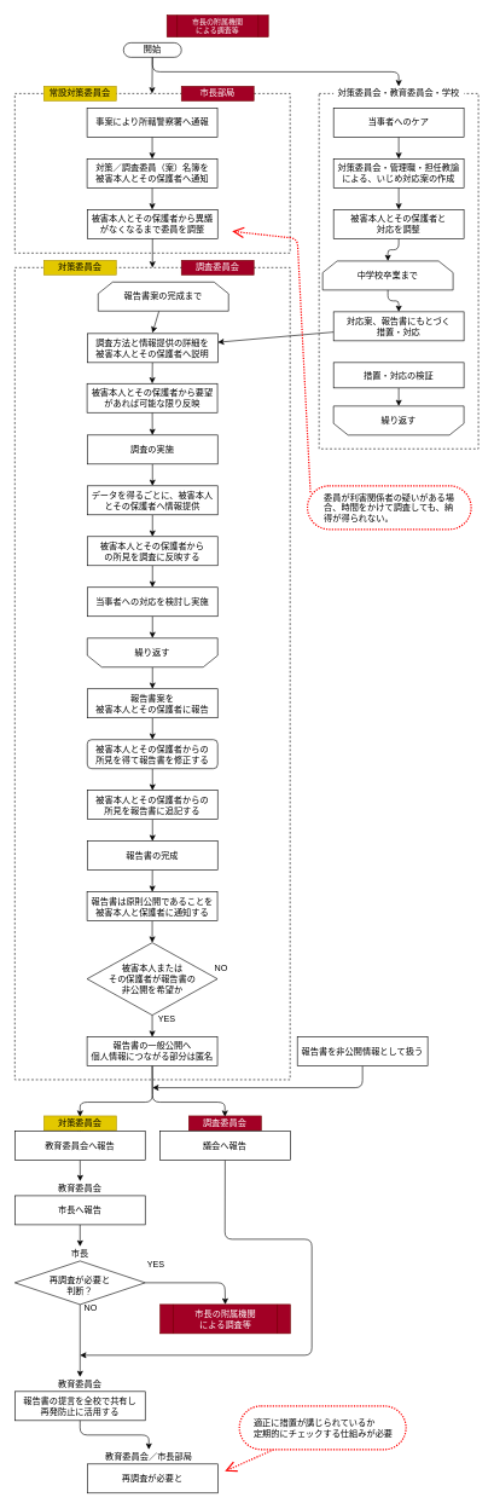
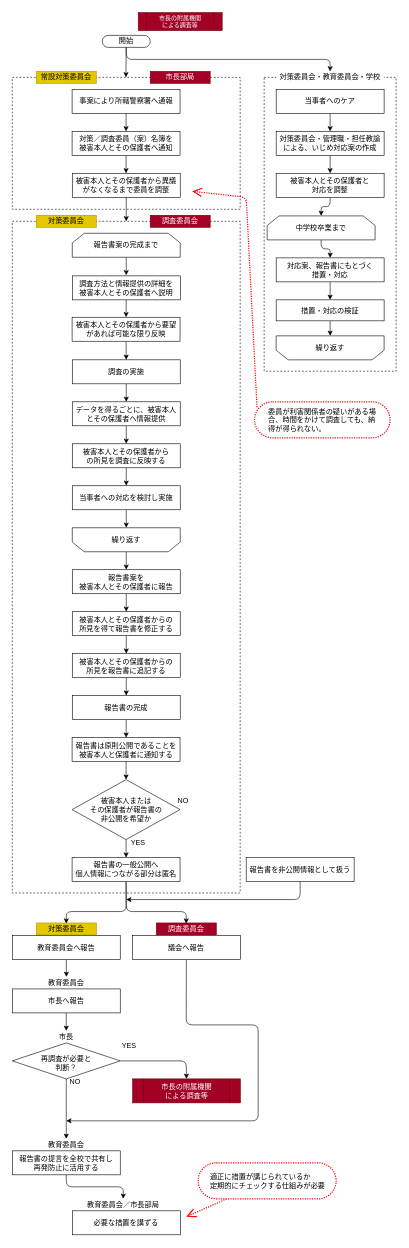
  <mxCell id="0" />
  <mxCell id="1" value="実行者" style="" parent="0" />
  <mxCell id="2" value="調査委員会" style="text;html=1;strokeColor=#6F0000;fillColor=#a20025;align=center;verticalAlign=middle;whiteSpace=wrap;rounded=0;fontColor=#ffffff;" parent="1" vertex="1"><mxGeometry x="260.16" y="1538" width="100" height="20" as="geometry" /></mxCell>
  <mxCell id="3" value="" style="rounded=0;whiteSpace=wrap;html=1;fillColor=none;dashed=1;" parent="1" vertex="1"><mxGeometry y="368" width="380" height="1120" as="geometry" x="20" /></mxCell>
  <mxCell id="4" value="" style="rounded=0;whiteSpace=wrap;html=1;fillColor=none;dashed=1;" parent="1" vertex="1"><mxGeometry y="128" width="380" height="220" as="geometry" x="20" /></mxCell>
  <mxCell id="5" value="常設対策委員会" style="text;html=1;strokeColor=#B09500;fillColor=#e3c800;align=center;verticalAlign=middle;whiteSpace=wrap;rounded=0;fontColor=#000000;" parent="1" vertex="1"><mxGeometry x="60" y="118" width="100" height="20" as="geometry" /></mxCell>
  <mxCell id="6" value="対策委員会" style="text;html=1;strokeColor=#B09500;fillColor=#e3c800;align=center;verticalAlign=middle;whiteSpace=wrap;rounded=0;fontColor=#000000;" parent="1" vertex="1"><mxGeometry x="60" y="358" width="100" height="20" as="geometry" /></mxCell>
  <mxCell id="7" value="市長部局" style="text;html=1;strokeColor=#6F0000;fillColor=#a20025;align=center;verticalAlign=middle;whiteSpace=wrap;rounded=0;fontColor=#ffffff;" parent="1" vertex="1"><mxGeometry x="250" y="118" width="100" height="20" as="geometry" /></mxCell>
  <mxCell id="8" value="調査委員会" style="text;html=1;strokeColor=#6F0000;fillColor=#a20025;align=center;verticalAlign=middle;whiteSpace=wrap;rounded=0;fontColor=#ffffff;" parent="1" vertex="1"><mxGeometry x="250" y="358" width="100" height="20" as="geometry" /></mxCell>
  <mxCell id="9" value="対策委員会" style="text;html=1;strokeColor=#B09500;fillColor=#e3c800;align=center;verticalAlign=middle;whiteSpace=wrap;rounded=0;fontColor=#000000;" parent="1" vertex="1"><mxGeometry x="60.16" y="1538" width="100" height="20" as="geometry" /></mxCell>
  <mxCell id="10" value="教育委員会" style="text;html=1;strokeColor=none;fillColor=none;align=center;verticalAlign=middle;whiteSpace=wrap;rounded=0;" parent="1" vertex="1"><mxGeometry x="60.16" y="1568" width="100" height="20" as="geometry" /></mxCell>
  <mxCell id="11" value="教育委員会" style="text;html=1;strokeColor=none;fillColor=none;align=center;verticalAlign=middle;whiteSpace=wrap;rounded=0;" parent="1" vertex="1"><mxGeometry x="70" y="1898" width="80" height="20" as="geometry" /></mxCell>
  <mxCell id="12" value="教育委員会" style="text;html=1;strokeColor=none;fillColor=none;align=center;verticalAlign=middle;whiteSpace=wrap;rounded=0;" parent="1" vertex="1"><mxGeometry x="70.16" y="1628" width="80" height="20" as="geometry" /></mxCell>
  <mxCell id="13" style="edgeStyle=none;html=1;entryX=0.5;entryY=0;entryDx=0;entryDy=0;endArrow=classic;endFill=1;endSize=6;strokeWidth=1;" parent="1" source="70" target="12" edge="1"><mxGeometry relative="1" as="geometry" /></mxCell>
  <mxCell id="14" value="教育委員会／市長部局" style="text;html=1;strokeColor=none;fillColor=none;align=center;verticalAlign=middle;whiteSpace=wrap;rounded=0;" parent="1" vertex="1"><mxGeometry x="130" y="1998" width="150" height="20" as="geometry" /></mxCell>
  <mxCell id="15" value="市長" style="text;html=1;strokeColor=none;fillColor=none;align=center;verticalAlign=middle;whiteSpace=wrap;rounded=0;" parent="1" vertex="1"><mxGeometry x="70" y="1718" width="80" height="20" as="geometry" /></mxCell>
  <mxCell id="16" value="" style="rounded=0;whiteSpace=wrap;html=1;fillColor=none;dashed=1;" parent="1" vertex="1"><mxGeometry x="440" y="128" width="220" height="490" as="geometry" /></mxCell>
- <mxCell id="17" style="edgeStyle=none;html=1;endArrow=classic;endFill=1;endSize=6;strokeWidth=1;" parent="1" source="27" target="87" edge="1"><mxGeometry relative="1" as="geometry" /></mxCell>
+ <mxCell id="17" style="edgeStyle=none;html=1;endArrow=classic;endFill=1;endSize=6;strokeWidth=1;" parent="1" source="27" target="28" edge="1"><mxGeometry relative="1" as="geometry" /></mxCell>
  <mxCell id="18" style="edgeStyle=none;html=1;endArrow=classic;endFill=1;endSize=6;strokeWidth=1;" parent="1" source="28" target="30" edge="1"><mxGeometry relative="1" as="geometry" /></mxCell>
  <mxCell id="19" value="対策委員会・教育委員会・学校" style="text;html=1;strokeColor=none;fillColor=default;align=center;verticalAlign=middle;whiteSpace=wrap;rounded=0;" parent="1" vertex="1"><mxGeometry x="460" y="118" width="180" height="20" as="geometry" /></mxCell>
  <mxCell id="20" style="" parent="0" />
  <mxCell id="21" style="edgeStyle=orthogonalEdgeStyle;html=1;" parent="20" source="22" target="24" edge="1"><mxGeometry relative="1" as="geometry" /></mxCell>
  <mxCell id="22" value="当事者へのケア" style="rounded=0;whiteSpace=wrap;html=1;" parent="20" vertex="1"><mxGeometry x="460" y="148" width="180" height="40" as="geometry" /></mxCell>
  <mxCell id="23" style="edgeStyle=orthogonalEdgeStyle;rounded=1;html=1;entryX=0.5;entryY=0;entryDx=0;entryDy=0;fontSize=12;" parent="20" source="24" target="26" edge="1"><mxGeometry relative="1" as="geometry" /></mxCell>
  <mxCell id="24" value="対策委員会・管理職・担任教諭による、いじめ対応案の作成" style="rounded=0;whiteSpace=wrap;html=1;" parent="20" vertex="1"><mxGeometry x="460" y="218" width="180" height="40" as="geometry" /></mxCell>
  <mxCell id="25" style="edgeStyle=orthogonalEdgeStyle;rounded=1;html=1;fontSize=12;" parent="20" source="26" target="29" edge="1"><mxGeometry relative="1" as="geometry" /></mxCell>
  <mxCell id="26" value="被害本人とその保護者と&lt;br&gt;対応を調整" style="rounded=0;whiteSpace=wrap;html=1;" parent="20" vertex="1"><mxGeometry x="460" y="288" width="180" height="40" as="geometry" /></mxCell>
  <mxCell id="27" value="対応案、報告書にもとづく&lt;br&gt;措置・対応" style="rounded=0;whiteSpace=wrap;html=1;" parent="20" vertex="1"><mxGeometry x="460" y="429" width="180" height="40" as="geometry" /></mxCell>
  <mxCell id="28" value="措置・対応の検証" style="rounded=0;whiteSpace=wrap;html=1;" parent="20" vertex="1"><mxGeometry x="460" y="499" width="180" height="35" as="geometry" /></mxCell>
  <mxCell id="29" value="中学校卒業まで" style="shape=loopLimit;whiteSpace=wrap;html=1;fontSize=12;fillColor=default;" parent="20" vertex="1"><mxGeometry x="445" y="359" width="180" height="40" as="geometry" /></mxCell>
  <mxCell id="30" value="繰り返す" style="shape=loopLimit;whiteSpace=wrap;html=1;fontSize=12;fillColor=default;direction=west;" parent="20" vertex="1"><mxGeometry x="460" y="559" width="180" height="40" as="geometry" /></mxCell>
  <mxCell id="31" style="edgeStyle=orthogonalEdgeStyle;rounded=1;html=1;fontSize=12;exitX=0.5;exitY=1;exitDx=0;exitDy=0;entryX=0.5;entryY=0;entryDx=0;entryDy=0;" parent="20" source="29" target="27" edge="1"><mxGeometry relative="1" as="geometry"><mxPoint x="560" y="479" as="sourcePoint" /><mxPoint x="550" y="419" as="targetPoint" /></mxGeometry></mxCell>
  <mxCell id="32" style="edgeStyle=none;html=1;" parent="20" source="33" edge="1"><mxGeometry relative="1" as="geometry"><mxPoint x="209.71" y="288" as="targetPoint" /></mxGeometry></mxCell>
  <mxCell id="33" value="対策／調査委員（案）名簿を&lt;br&gt;被害本人とその保護者へ通知" style="rounded=0;whiteSpace=wrap;html=1;" parent="20" vertex="1"><mxGeometry x="119.71" y="218" width="180" height="40" as="geometry" /></mxCell>
  <mxCell id="34" value="被害本人とその保護者から異議がなくなるまで委員を調整" style="rounded=0;whiteSpace=wrap;html=1;" parent="20" vertex="1"><mxGeometry x="120.03" y="288" width="180" height="40" as="geometry" /></mxCell>
  <mxCell id="35" style="edgeStyle=none;html=1;" parent="20" source="36" target="42" edge="1"><mxGeometry relative="1" as="geometry" /></mxCell>
  <mxCell id="36" value="調査の実施" style="rounded=0;whiteSpace=wrap;html=1;" parent="20" vertex="1"><mxGeometry x="120.03" y="599" width="180" height="40" as="geometry" /></mxCell>
  <mxCell id="37" style="edgeStyle=none;html=1;" parent="20" source="38" edge="1"><mxGeometry relative="1" as="geometry"><mxPoint x="210" y="458" as="targetPoint" /></mxGeometry></mxCell>
- <mxCell id="38" value="報告書案の完成まで" style="shape=loopLimit;whiteSpace=wrap;html=1;fontSize=12;fillColor=default;" parent="20" vertex="1"><mxGeometry x="135.03" y="388" width="180" height="40" as="geometry" /></mxCell>
+ <mxCell id="38" value="報告書案の完成まで" style="shape=loopLimit;whiteSpace=wrap;html=1;fontSize=12;fillColor=default;" parent="20" vertex="1"><mxGeometry x="120.03" y="388" width="180" height="40" as="geometry" /></mxCell>
  <mxCell id="39" style="edgeStyle=none;html=1;entryX=0.5;entryY=0;entryDx=0;entryDy=0;" parent="20" source="40" target="50" edge="1"><mxGeometry relative="1" as="geometry" /></mxCell>
  <mxCell id="40" value="繰り返す" style="shape=loopLimit;whiteSpace=wrap;html=1;fontSize=12;fillColor=default;direction=west;" parent="20" vertex="1"><mxGeometry x="120.03" y="879" width="180" height="40" as="geometry" /></mxCell>
  <mxCell id="41" style="edgeStyle=none;html=1;" parent="20" source="42" target="44" edge="1"><mxGeometry relative="1" as="geometry" /></mxCell>
  <mxCell id="42" value="データを得るごとに、被害本人とその保護者へ情報提供" style="rounded=0;whiteSpace=wrap;html=1;" parent="20" vertex="1"><mxGeometry x="120.03" y="669" width="180" height="40" as="geometry" /></mxCell>
  <mxCell id="43" style="edgeStyle=none;html=1;" parent="20" source="44" target="46" edge="1"><mxGeometry relative="1" as="geometry" /></mxCell>
  <mxCell id="44" value="被害本人とその保護者から&lt;br&gt;の所見を調査に反映する" style="rounded=0;whiteSpace=wrap;html=1;" parent="20" vertex="1"><mxGeometry x="120.03" y="739" width="180" height="40" as="geometry" /></mxCell>
  <mxCell id="45" style="edgeStyle=none;html=1;entryX=0.5;entryY=1;entryDx=0;entryDy=0;" parent="20" source="46" target="40" edge="1"><mxGeometry relative="1" as="geometry" /></mxCell>
  <mxCell id="46" value="当事者への対応を検討し実施" style="rounded=0;whiteSpace=wrap;html=1;" parent="20" vertex="1"><mxGeometry x="120.03" y="809" width="180" height="40" as="geometry" /></mxCell>
  <mxCell id="47" style="edgeStyle=none;html=1;" parent="20" source="48" target="33" edge="1"><mxGeometry relative="1" as="geometry" /></mxCell>
  <mxCell id="48" value="事案により所轄警察署へ通報" style="rounded=0;whiteSpace=wrap;html=1;" parent="20" vertex="1"><mxGeometry x="119.71" y="148" width="180" height="40" as="geometry" /></mxCell>
  <mxCell id="49" style="edgeStyle=none;html=1;entryX=0.5;entryY=0;entryDx=0;entryDy=0;" parent="20" source="50" target="52" edge="1"><mxGeometry relative="1" as="geometry" /></mxCell>
  <mxCell id="50" value="報告書案を&lt;br&gt;被害本人とその保護者に報告" style="rounded=0;whiteSpace=wrap;html=1;" parent="20" vertex="1"><mxGeometry x="120.03" y="949" width="180" height="40" as="geometry" /></mxCell>
  <mxCell id="51" style="edgeStyle=none;html=1;entryX=0.5;entryY=0;entryDx=0;entryDy=0;" parent="20" source="52" target="57" edge="1"><mxGeometry relative="1" as="geometry" /></mxCell>
- <mxCell id="52" value="被害本人とその保護者からの&lt;br&gt;所見を得て報告書を修正する" style="whiteSpace=wrap;html=1;rounded=1;" parent="20" vertex="1"><mxGeometry x="120.03" y="1019" width="180" height="40" as="geometry" /></mxCell>
+ <mxCell id="52" value="被害本人とその保護者からの&lt;br&gt;所見を得て報告書を修正する" style="rounded=0;whiteSpace=wrap;html=1;" parent="20" vertex="1"><mxGeometry x="120.03" y="1019" width="180" height="40" as="geometry" /></mxCell>
  <mxCell id="53" style="edgeStyle=none;html=1;exitX=0.5;exitY=1;exitDx=0;exitDy=0;" parent="20" source="62" edge="1"><mxGeometry relative="1" as="geometry"><mxPoint x="209.695" y="1489" as="sourcePoint" /><mxPoint x="110" y="1539" as="targetPoint" /><Array as="points"><mxPoint x="210" y="1519" /><mxPoint x="110" y="1519" /></Array></mxGeometry></mxCell>
  <mxCell id="54" style="edgeStyle=none;html=1;endArrow=classic;endFill=1;endSize=6;strokeWidth=1;" parent="20" source="55" target="59" edge="1"><mxGeometry relative="1" as="geometry" /></mxCell>
  <mxCell id="55" value="報告書の完成" style="rounded=0;whiteSpace=wrap;html=1;" parent="20" vertex="1"><mxGeometry x="120.03" y="1159" width="180" height="40" as="geometry" /></mxCell>
  <mxCell id="56" style="edgeStyle=none;html=1;" parent="20" source="57" target="55" edge="1"><mxGeometry relative="1" as="geometry" /></mxCell>
  <mxCell id="57" value="被害本人とその保護者からの&lt;br&gt;所見を報告書に追記する" style="rounded=0;whiteSpace=wrap;html=1;" parent="20" vertex="1"><mxGeometry x="120.03" y="1089" width="180" height="40" as="geometry" /></mxCell>
  <mxCell id="58" style="edgeStyle=none;html=1;entryX=0.5;entryY=0;entryDx=0;entryDy=0;" parent="20" source="59" target="61" edge="1"><mxGeometry relative="1" as="geometry" /></mxCell>
  <mxCell id="59" value="報告書は原則公開であることを&lt;br&gt;被害本人と保護者に通知する" style="rounded=0;whiteSpace=wrap;html=1;" parent="20" vertex="1"><mxGeometry x="119.71" y="1229" width="180" height="40" as="geometry" /></mxCell>
  <mxCell id="60" style="edgeStyle=none;html=1;endArrow=classic;endFill=1;endSize=6;strokeWidth=1;" parent="20" source="61" target="62" edge="1"><mxGeometry relative="1" as="geometry" /></mxCell>
  <mxCell id="61" value="被害本人または&lt;br&gt;その保護者が報告書の&lt;br&gt;非公開を希望か" style="rhombus;whiteSpace=wrap;html=1;" parent="20" vertex="1"><mxGeometry x="119.71" y="1299" width="180" height="100" as="geometry" /></mxCell>
  <mxCell id="62" value="報告書の一般公開へ&lt;br&gt;個人情報につながる部分は匿名" style="rounded=0;whiteSpace=wrap;html=1;" parent="20" vertex="1"><mxGeometry x="119.71" y="1429" width="180" height="40" as="geometry" /></mxCell>
  <mxCell id="63" value="報告書の提言を全校で共有し&lt;br&gt;再発防止に活用する" style="rounded=0;whiteSpace=wrap;html=1;" parent="20" vertex="1"><mxGeometry y="1918" width="180" height="40" as="geometry" x="20" /></mxCell>
  <mxCell id="64" value="YES" style="text;html=1;strokeColor=none;fillColor=none;align=center;verticalAlign=middle;whiteSpace=wrap;rounded=0;" parent="20" vertex="1"><mxGeometry x="214.71" y="1399" width="30" height="10" as="geometry" /></mxCell>
  <mxCell id="65" value="NO" style="text;html=1;strokeColor=none;fillColor=none;align=center;verticalAlign=middle;whiteSpace=wrap;rounded=0;" parent="20" vertex="1"><mxGeometry x="289.71" y="1329" width="30" height="10" as="geometry" /></mxCell>
  <mxCell id="66" value="市長の附属機関&lt;br style=&quot;font-size: 10px;&quot;&gt;による調査等" style="shape=process;whiteSpace=wrap;html=1;backgroundOutline=1;fillColor=#a20025;strokeColor=#6F0000;fontColor=#ffffff;fontSize=10;" parent="20" vertex="1"><mxGeometry x="230" y="20" width="140" height="30" as="geometry" /></mxCell>
  <mxCell id="67" value="開始" style="rounded=1;whiteSpace=wrap;html=1;arcSize=50;" parent="20" vertex="1"><mxGeometry x="170" y="58" width="80" height="20" as="geometry" /></mxCell>
  <mxCell id="68" value="委員が利害関係者の疑いがある場合、時間をかけて調査しても、納得が得られない。" style="text;html=1;strokeColor=#FF0000;fillColor=default;align=left;verticalAlign=middle;whiteSpace=wrap;rounded=1;shadow=0;glass=0;labelBackgroundColor=none;sketch=0;arcSize=50;perimeterSpacing=0;spacing=23;strokeWidth=2;dashed=1;dashPattern=1 1;" parent="20" vertex="1"><mxGeometry x="424" y="669" width="226" height="60" as="geometry" /></mxCell>
  <mxCell id="69" style="edgeStyle=none;html=1;endArrow=classic;endFill=1;endSize=6;strokeWidth=1;entryX=0.5;entryY=0;entryDx=0;entryDy=0;" parent="20" source="70" target="10" edge="1"><mxGeometry relative="1" as="geometry"><mxPoint x="120.16" y="1558" as="targetPoint" /></mxGeometry></mxCell>
  <mxCell id="70" value="教育委員会へ報告" style="rounded=0;whiteSpace=wrap;html=1;" parent="20" vertex="1"><mxGeometry x="20" y="1559" width="180" height="40" as="geometry" /></mxCell>
  <mxCell id="71" style="edgeStyle=none;html=1;endArrow=classic;endFill=1;endSize=6;strokeWidth=1;" parent="20" source="72" edge="1"><mxGeometry relative="1" as="geometry"><mxPoint x="110" y="1868" as="targetPoint" /><Array as="points"><mxPoint x="310" y="1708" /><mxPoint x="430" y="1708" /><mxPoint x="430" y="1868" /></Array></mxGeometry></mxCell>
  <mxCell id="72" value="議会へ報告" style="rounded=0;whiteSpace=wrap;html=1;" parent="20" vertex="1"><mxGeometry x="220.32" y="1559" width="180" height="40" as="geometry" /></mxCell>
  <mxCell id="73" style="edgeStyle=none;html=1;endArrow=classic;endFill=1;endSize=6;strokeWidth=1;" parent="20" source="74" edge="1"><mxGeometry relative="1" as="geometry"><mxPoint x="210" y="1499" as="targetPoint" /><Array as="points"><mxPoint x="500" y="1499" /></Array></mxGeometry></mxCell>
  <mxCell id="74" value="報告書を非公開情報として扱う" style="rounded=0;whiteSpace=wrap;html=1;" parent="20" vertex="1"><mxGeometry x="410" y="1429" width="180" height="40" as="geometry" /></mxCell>
  <mxCell id="75" style="edgeStyle=none;html=1;endArrow=classic;endFill=1;endSize=6;strokeWidth=1;entryX=0.5;entryY=0;entryDx=0;entryDy=0;" parent="20" edge="1"><mxGeometry relative="1" as="geometry"><mxPoint x="210.02" y="328" as="sourcePoint" /><mxPoint x="210" y="368" as="targetPoint" /></mxGeometry></mxCell>
  <mxCell id="76" style="edgeStyle=none;html=1;entryX=0.5;entryY=0;entryDx=0;entryDy=0;endArrow=classic;endFill=1;endSize=6;strokeWidth=1;" parent="20" edge="1"><mxGeometry relative="1" as="geometry"><mxPoint x="209.793" y="1469" as="sourcePoint" /><mxPoint x="310" y="1539" as="targetPoint" /><Array as="points"><mxPoint x="210" y="1519" /><mxPoint x="310" y="1519" /></Array></mxGeometry></mxCell>
  <mxCell id="77" style="edgeStyle=none;html=1;endArrow=classic;endFill=1;endSize=6;strokeWidth=1;entryX=0.5;entryY=0;entryDx=0;entryDy=0;" parent="20" target="19" edge="1"><mxGeometry relative="1" as="geometry"><mxPoint x="210" y="78" as="sourcePoint" /><mxPoint x="600" y="98" as="targetPoint" /><Array as="points"><mxPoint x="210" y="98" /><mxPoint x="550" y="98" /></Array></mxGeometry></mxCell>
  <mxCell id="78" value="市長の附属機関&lt;br&gt;による調査等" style="shape=process;whiteSpace=wrap;html=1;backgroundOutline=1;fillColor=#a20025;strokeColor=#6F0000;fontColor=#ffffff;" parent="20" vertex="1"><mxGeometry x="220.64" y="1798" width="179.68" height="40" as="geometry" /></mxCell>
  <mxCell id="79" style="edgeStyle=none;html=1;entryX=0.5;entryY=0;entryDx=0;entryDy=0;startArrow=none;" parent="20" edge="1"><mxGeometry relative="1" as="geometry"><mxPoint x="350.16" y="1768" as="sourcePoint" /><mxPoint x="350.16" y="1768" as="targetPoint" /></mxGeometry></mxCell>
  <mxCell id="80" style="edgeStyle=none;html=1;entryX=0.5;entryY=0;entryDx=0;entryDy=0;endArrow=classic;endFill=1;endSize=6;strokeWidth=1;" parent="20" source="82" target="78" edge="1"><mxGeometry relative="1" as="geometry"><Array as="points"><mxPoint x="310" y="1768" /></Array></mxGeometry></mxCell>
  <mxCell id="81" style="edgeStyle=none;html=1;endArrow=classic;endFill=1;endSize=6;strokeWidth=1;entryX=0.5;entryY=0;entryDx=0;entryDy=0;" parent="20" source="82" target="11" edge="1"><mxGeometry relative="1" as="geometry"><mxPoint x="110" y="1888" as="targetPoint" /></mxGeometry></mxCell>
  <mxCell id="82" value="再調査が必要と&lt;br&gt;判断？" style="rhombus;whiteSpace=wrap;html=1;spacingTop=7;" parent="20" vertex="1"><mxGeometry y="1738" width="180" height="60" as="geometry" x="20" /></mxCell>
  <mxCell id="83" value="YES" style="text;html=1;strokeColor=none;fillColor=none;align=center;verticalAlign=middle;whiteSpace=wrap;rounded=0;" parent="20" vertex="1"><mxGeometry x="200" y="1738" width="30" height="10" as="geometry" /></mxCell>
  <mxCell id="84" value="NO" style="text;html=1;strokeColor=none;fillColor=none;align=center;verticalAlign=middle;whiteSpace=wrap;rounded=0;" parent="20" vertex="1"><mxGeometry x="115" y="1798" width="20" height="10" as="geometry" /></mxCell>
  <mxCell id="85" style="edgeStyle=none;html=1;entryX=0.5;entryY=0;entryDx=0;entryDy=0;exitX=0.5;exitY=1;exitDx=0;exitDy=0;" parent="20" source="90" edge="1"><mxGeometry relative="1" as="geometry"><mxPoint x="110" y="1688" as="sourcePoint" /><mxPoint x="110" y="1718" as="targetPoint" /></mxGeometry></mxCell>
  <mxCell id="86" style="edgeStyle=none;html=1;entryX=0.5;entryY=0;entryDx=0;entryDy=0;endArrow=classic;endFill=1;endSize=6;strokeWidth=1;" parent="20" source="87" target="89" edge="1"><mxGeometry relative="1" as="geometry" /></mxCell>
  <mxCell id="87" value="調査方法と情報提供の詳細を&lt;br&gt;被害本人とその保護者へ説明" style="rounded=0;whiteSpace=wrap;html=1;" parent="20" vertex="1"><mxGeometry x="120.19" y="459" width="180" height="40" as="geometry" /></mxCell>
  <mxCell id="88" style="edgeStyle=none;html=1;endArrow=classic;endFill=1;endSize=6;strokeWidth=1;" parent="20" source="89" target="36" edge="1"><mxGeometry relative="1" as="geometry" /></mxCell>
  <mxCell id="89" value="被害本人とその保護者から要望があれば可能な限り反映" style="rounded=0;whiteSpace=wrap;html=1;" parent="20" vertex="1"><mxGeometry x="119.71" y="528" width="180" height="40" as="geometry" /></mxCell>
  <mxCell id="90" value="市長へ報告" style="rounded=0;whiteSpace=wrap;html=1;" parent="20" vertex="1"><mxGeometry x="20" y="1648" width="180" height="40" as="geometry" /></mxCell>
- <mxCell id="91" value="再調査が必要と" style="rounded=0;whiteSpace=wrap;html=1;" parent="20" vertex="1"><mxGeometry x="120.19" y="2018" width="180" height="40" as="geometry" /></mxCell>
+ <mxCell id="91" value="必要な措置を講ずる" style="rounded=0;whiteSpace=wrap;html=1;" parent="20" vertex="1"><mxGeometry x="120.19" y="2018" width="180" height="40" as="geometry" /></mxCell>
  <mxCell id="92" style="edgeStyle=none;html=1;dashed=1;dashPattern=1 1;endArrow=open;endFill=0;endSize=12;strokeColor=#FF0000;strokeWidth=2;" parent="20" source="93" edge="1"><mxGeometry relative="1" as="geometry"><mxPoint x="310" y="2028" as="targetPoint" /></mxGeometry></mxCell>
  <mxCell id="93" value="適正に措置が講じられているか&lt;br&gt;定期的にチェックする仕組みが必要" style="text;html=1;strokeColor=#FF0000;fillColor=default;align=left;verticalAlign=middle;whiteSpace=wrap;rounded=1;shadow=0;glass=0;labelBackgroundColor=none;sketch=0;arcSize=50;spacing=20;strokeWidth=2;dashed=1;dashPattern=1 1;" parent="20" vertex="1"><mxGeometry x="330" y="1938" width="230" height="60" as="geometry" /></mxCell>
  <mxCell id="94" style="edgeStyle=none;html=1;endArrow=classic;endFill=1;endSize=6;strokeWidth=1;entryX=0.5;entryY=0;entryDx=0;entryDy=0;" parent="20" edge="1"><mxGeometry relative="1" as="geometry"><mxPoint x="110" y="1958" as="sourcePoint" /><mxPoint x="205" y="1998" as="targetPoint" /><Array as="points"><mxPoint x="110" y="1978" /><mxPoint x="205" y="1978" /></Array></mxGeometry></mxCell>
  <mxCell id="95" style="edgeStyle=none;html=1;entryX=0.5;entryY=0;entryDx=0;entryDy=0;endArrow=classic;endFill=1;endSize=6;strokeWidth=1;" parent="20" edge="1"><mxGeometry relative="1" as="geometry"><mxPoint x="209.917" y="78" as="sourcePoint" /><mxPoint x="209.5" y="128" as="targetPoint" /></mxGeometry></mxCell>
  <mxCell id="96" style="edgeStyle=none;html=1;dashed=1;dashPattern=1 1;endArrow=open;endFill=0;endSize=12;strokeWidth=2;exitX=0.018;exitY=0.15;exitDx=0;exitDy=0;exitPerimeter=0;strokeColor=#FF0000;" parent="20" source="68" edge="1"><mxGeometry relative="1" as="geometry"><mxPoint x="320" y="318" as="targetPoint" /><mxPoint x="502.571" y="88" as="sourcePoint" /><Array as="points"><mxPoint x="410" y="328" /></Array></mxGeometry></mxCell>
  <mxCell id="97" value="ハイパーリンク" parent="0" />
  <mxCell id="98" value="" style="rounded=0;whiteSpace=wrap;html=1;fillColor=none;strokeColor=none;" parent="97" vertex="1"><mxGeometry x="220" y="1798" width="180" height="40" as="geometry" /></mxCell>
